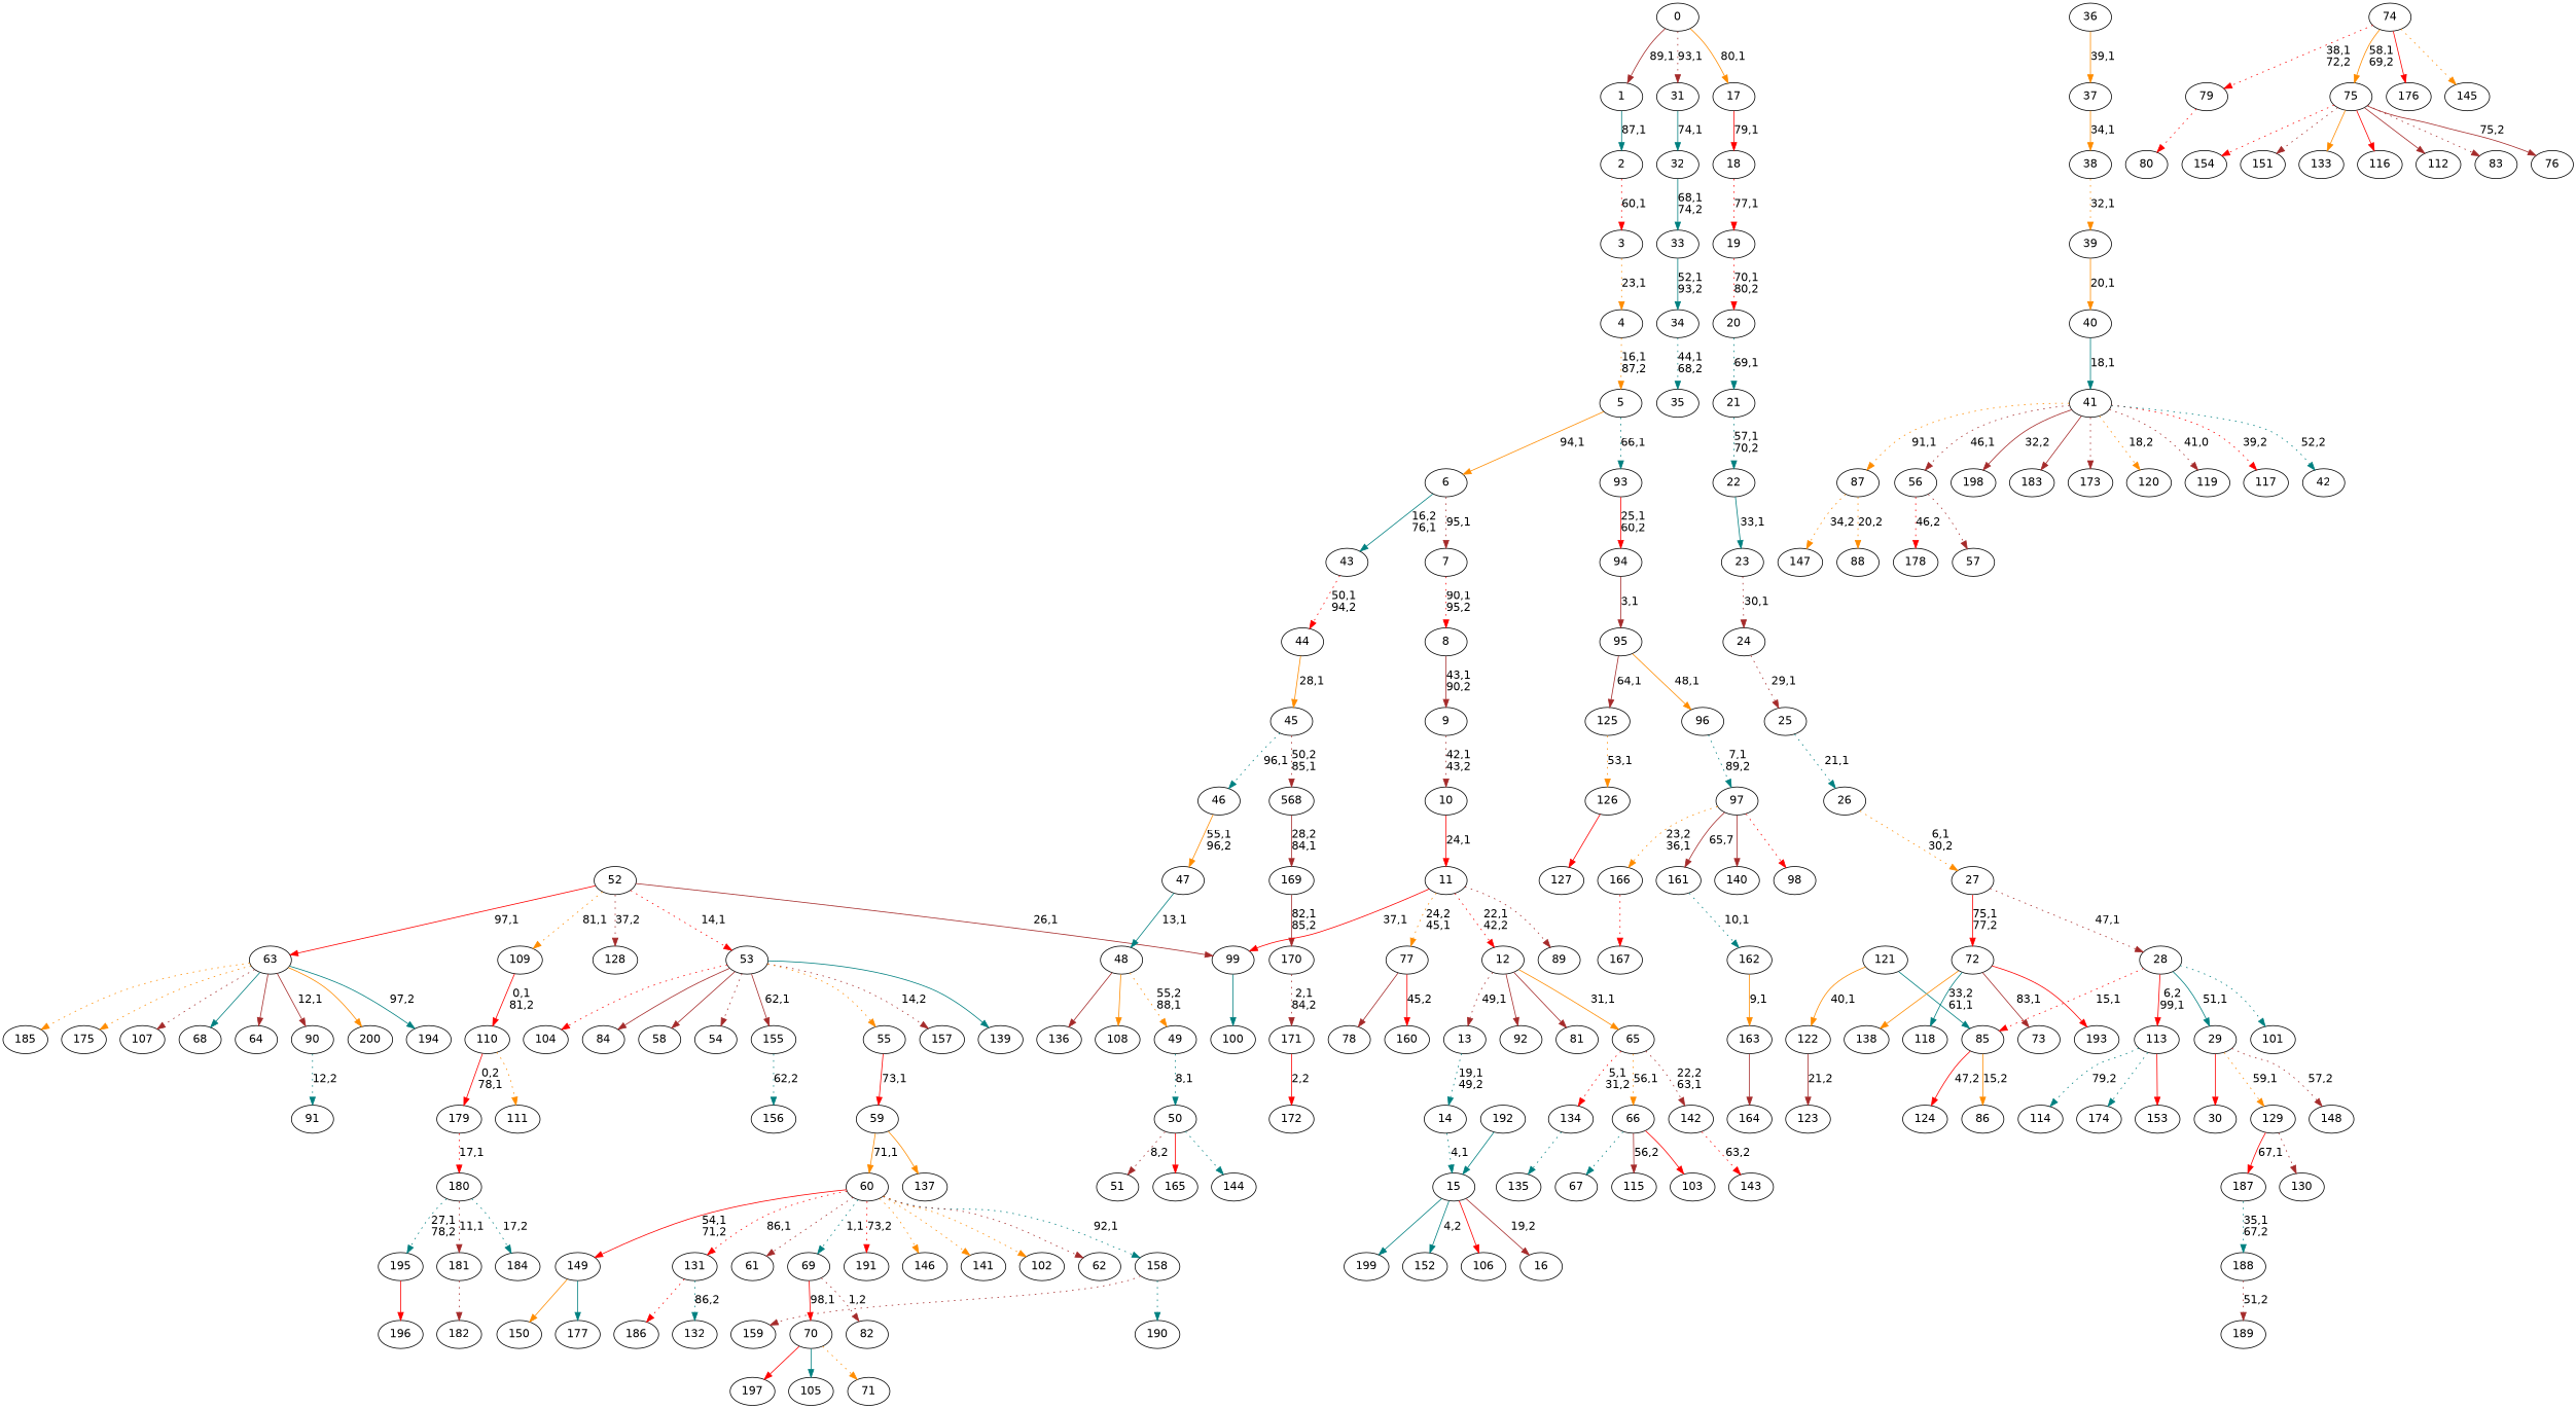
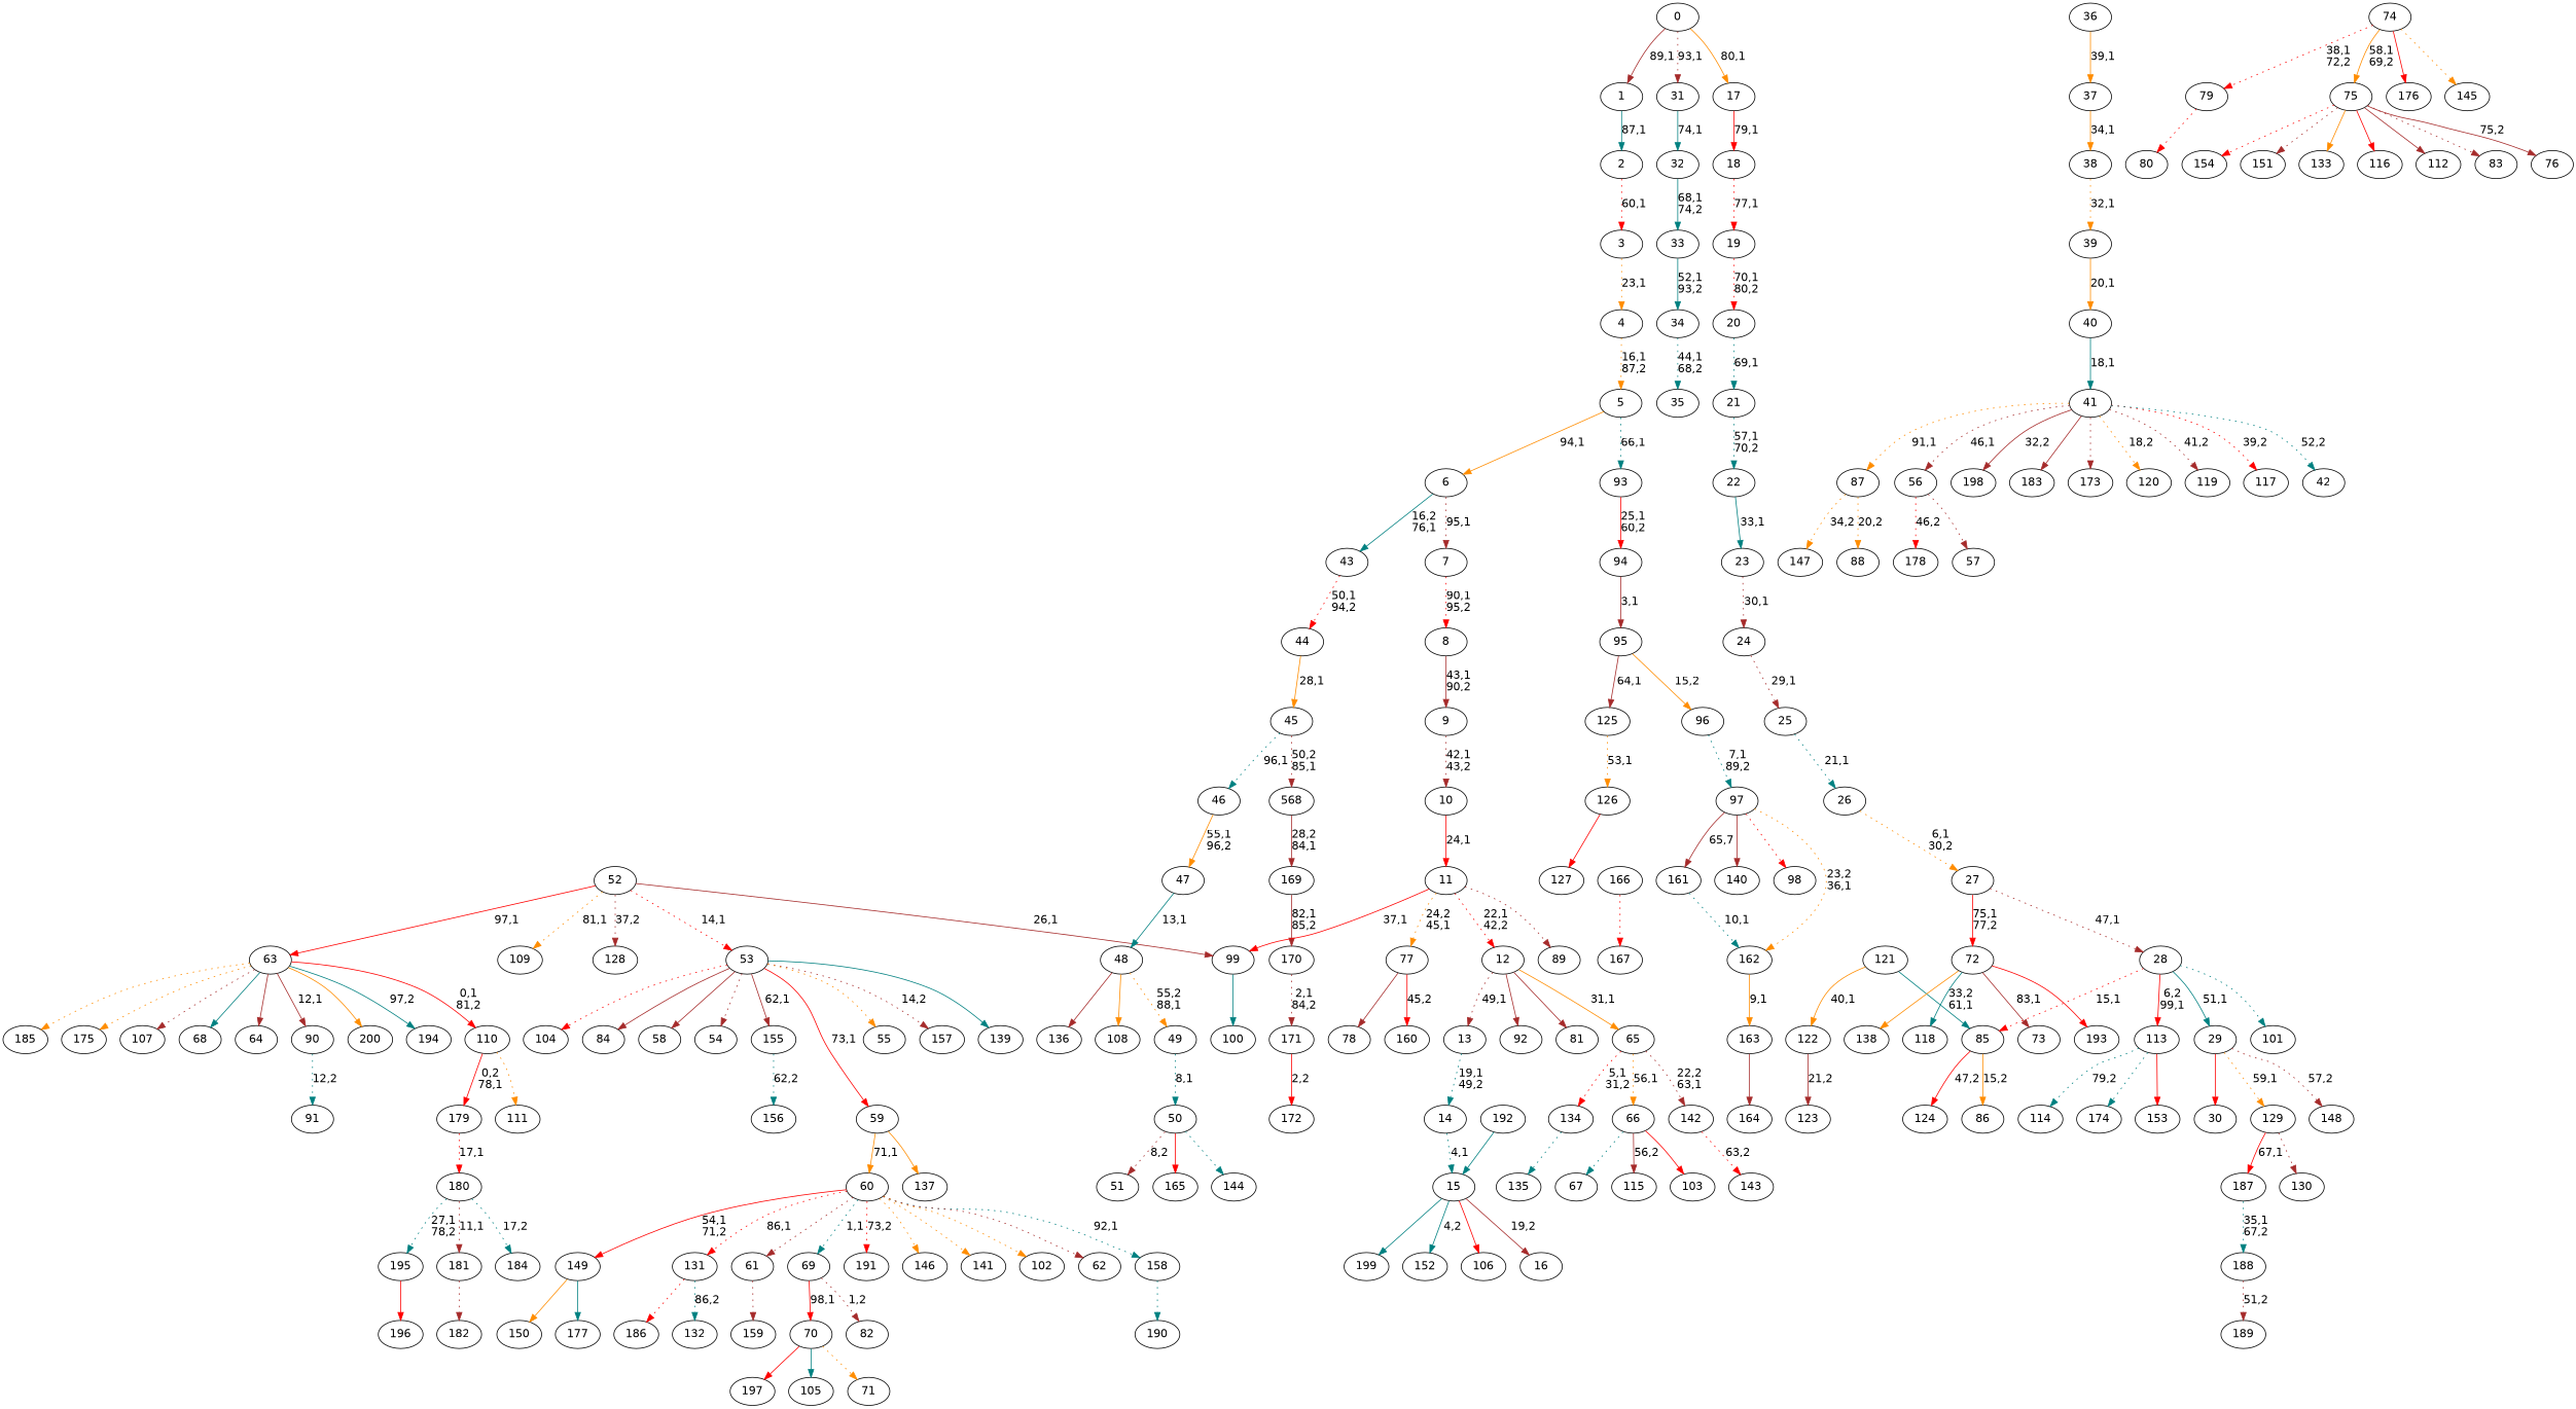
  digraph {
    fontname="DejaVu Sans"
    node [fontname="DejaVu Sans"]
    edge [color=brown fontname="DejaVu Sans" style=dotted]
    195
    196
    188
    189
    187
    181
    182
    180
    184
    179
    171
    172
    170
    169
    n15 [label=568]
    166
    167
    163
    164
    162
    161
    158
    190
    159
    155
    156
    149
    177
    150
    142
    143
    134
    135
    131
    186
    132
    129
    130
    126
    127
    125
    122
    123
    121
    85
    113
    174
    153
    114
    110
    111
    109
    99
    100
    97
    140
    98
    96
    95
    94
    93
    90
    91
    87
    147
    88
    124
    86
    79
    80
    77
    160
    78
    75
    154
    151
    133
    116
    112
    83
    76
    74
    176
    145
    72
    73
    193
    138
    118
    70
    197
    105
    71
    69
    82
    66
    115
    103
    67
    65
    63
    200
    194
    185
    175
    107
    68
    64
    60
    191
    146
    141
    102
    62
    61
    59
    137
    56
    178
    57
    53
    157
    139
    104
    84
    58
    55
    54
    52
    128
    50
    165
    144
    51
    49
    48
    136
    108
    47
    46
    45
    44
    43
    41
    198
    183
    173
    120
    119
    117
    42
    40
    39
    38
    37
    36
    34
    35
    33
    32
    31
    29
    148
    30
    28
    101
    27
    26
    25
    24
    23
    22
    21
    20
    19
    18
    17
    15
    199
    152
    106
    16
    192
    14
    13
    12
    92
    81
    11
    89
    10
    9
    8
    7
    6
    5
    4
    3
    2
    1
    0
    195 -> 196 [color=red style=solid]
    188 -> 189 [label="51,2"]
    187 -> 188 [color=teal label="35,1\n67,2"]
    181 -> 182
    180 -> 195 [color=teal label="27,1\n78,2"]
    180 -> 181 [label="11,1"]
    180 -> 184 [color=teal label="17,2"]
    179 -> 180 [color=red label="17,1"]
    171 -> 172 [color=red label="2,2" style=solid]
    170 -> 171 [label="2,1\n84,2"]
    169 -> 170 [label="82,1\n85,2" style=solid]
    n15 -> 169 [label="28,2\n84,1" style=solid]
    166 -> 167 [color=red]
    163 -> 164 [style=solid]
    162 -> 163 [color=darkorange label="9,1" style=solid]
    161 -> 162 [color=teal label="10,1"]
    158 -> 190 [color=teal]
-   158 -> 159
+   61 -> 159
    155 -> 156 [color=teal label="62,2"]
    149 -> 177 [color=teal style=solid]
    149 -> 150 [color=darkorange style=solid]
    142 -> 143 [color=red label="63,2"]
    134 -> 135 [color=teal]
    131 -> 186 [color=red]
    131 -> 132 [color=teal label="86,2"]
    129 -> 187 [color=red label="67,1" style=solid]
    129 -> 130
    126 -> 127 [color=red style=solid]
    125 -> 126 [color=darkorange label="53,1"]
    122 -> 123 [label="21,2" style=solid]
    121 -> 122 [color=darkorange label="40,1" style=solid]
    121 -> 85 [color=teal label="33,2\n61,1" style=solid]
    85 -> 124 [color=red label="47,2" style=solid]
    85 -> 86 [color=darkorange label="15,2" style=solid]
    113 -> 174 [color=teal]
    113 -> 153 [color=red style=solid]
    113 -> 114 [color=teal label="79,2"]
    110 -> 179 [color=red label="0,2\n78,1" style=solid]
    110 -> 111 [color=darkorange]
-   109 -> 110 [color=red label="0,1\n81,2" style=solid]
+   63 -> 110 [color=red label="0,1\n81,2" style=solid]
    99 -> 100 [color=teal style=solid]
-   97 -> 166 [color=darkorange label="23,2\n36,1"]
+   97 -> 162 [color=darkorange label="23,2\n36,1"]
    97 -> 161 [label="65,7" style=solid]
    97 -> 140 [style=solid]
    97 -> 98 [color=red]
    96 -> 97 [color=teal label="7,1\n89,2"]
    95 -> 125 [label="64,1" style=solid]
-   95 -> 96 [color=darkorange label="48,1" style=solid]
+   95 -> 96 [color=darkorange label="15,2" style=solid]
    94 -> 95 [label="3,1" style=solid]
    93 -> 94 [color=red label="25,1\n60,2" style=solid]
    90 -> 91 [color=teal label="12,2"]
    87 -> 147 [color=darkorange label="34,2"]
    87 -> 88 [color=darkorange label="20,2"]
    79 -> 80 [color=red]
    77 -> 160 [color=red label="45,2" style=solid]
    77 -> 78 [style=solid]
    75 -> 154 [color=red]
    75 -> 151
    75 -> 133 [color=darkorange style=solid]
    75 -> 116 [color=red style=solid]
    75 -> 112 [style=solid]
    75 -> 83
    75 -> 76 [label="75,2" style=solid]
    74 -> 79 [color=red label="38,1\n72,2"]
    74 -> 75 [color=darkorange label="58,1\n69,2" style=solid]
    74 -> 176 [color=red style=solid]
    74 -> 145 [color=darkorange]
    72 -> 73 [label="83,1" style=solid]
    72 -> 193 [color=red style=solid]
    72 -> 138 [color=darkorange style=solid]
    72 -> 118 [color=teal style=solid]
    70 -> 197 [color=red style=solid]
    70 -> 105 [color=teal style=solid]
    70 -> 71 [color=darkorange]
    69 -> 70 [color=red label="98,1" style=solid]
    69 -> 82 [label="1,2"]
    66 -> 115 [label="56,2" style=solid]
    66 -> 103 [color=red style=solid]
    66 -> 67 [color=teal]
    65 -> 142 [label="22,2\n63,1"]
    65 -> 134 [color=red label="5,1\n31,2"]
    65 -> 66 [color=darkorange label="56,1"]
    63 -> 90 [label="12,1" style=solid]
    63 -> 200 [color=darkorange style=solid]
    63 -> 194 [color=teal label="97,2" style=solid]
    63 -> 185 [color=darkorange]
    63 -> 175 [color=darkorange]
    63 -> 107
    63 -> 68 [color=teal style=solid]
    63 -> 64 [style=solid]
    60 -> 158 [color=teal label="92,1"]
    60 -> 149 [color=red label="54,1\n71,2" style=solid]
    60 -> 131 [color=red label="86,1"]
    60 -> 69 [color=teal label="1,1"]
    60 -> 191 [color=red label="73,2"]
    60 -> 146 [color=darkorange]
    60 -> 141 [color=darkorange]
    60 -> 102 [color=darkorange]
    60 -> 62
    60 -> 61
    59 -> 60 [color=darkorange label="71,1" style=solid]
    59 -> 137 [color=darkorange style=solid]
    56 -> 178 [color=red label="46,2"]
    56 -> 57
    53 -> 155 [label="62,1" style=solid]
-   55 -> 59 [color=red label="73,1" style=solid]
+   53 -> 59 [color=red label="73,1" style=solid]
    53 -> 157 [label="14,2"]
    53 -> 139 [color=teal style=solid]
    53 -> 104 [color=red]
    53 -> 84 [style=solid]
    53 -> 58 [style=solid]
    53 -> 55 [color=darkorange]
    53 -> 54
    52 -> 109 [color=darkorange label="81,1"]
    52 -> 99 [label="26,1" style=solid]
    52 -> 63 [color=red label="97,1" style=solid]
    52 -> 53 [color=red label="14,1"]
    52 -> 128 [label="37,2"]
    50 -> 165 [color=red style=solid]
    50 -> 144 [color=teal]
    50 -> 51 [label="8,2"]
    49 -> 50 [color=teal label="8,1"]
    48 -> 49 [color=darkorange label="55,2\n88,1"]
    48 -> 136 [style=solid]
    48 -> 108 [color=darkorange style=solid]
    47 -> 48 [color=teal label="13,1" style=solid]
    46 -> 47 [color=darkorange label="55,1\n96,2" style=solid]
    45 -> n15 [label="50,2\n85,1"]
    45 -> 46 [color=teal label="96,1"]
    44 -> 45 [color=darkorange label="28,1" style=solid]
    43 -> 44 [color=red label="50,1\n94,2"]
    41 -> 87 [color=darkorange label="91,1"]
    41 -> 56 [label="46,1"]
    41 -> 198 [label="32,2" style=solid]
    41 -> 183 [style=solid]
    41 -> 173
    41 -> 120 [color=darkorange label="18,2"]
-   41 -> 119 [label="41,0"]
+   41 -> 119 [label="41,2"]
    41 -> 117 [color=red label="39,2"]
    41 -> 42 [color=teal label="52,2"]
    40 -> 41 [color=teal label="18,1" style=solid]
    39 -> 40 [color=darkorange label="20,1" style=solid]
    38 -> 39 [color=darkorange label="32,1"]
    37 -> 38 [color=darkorange label="34,1" style=solid]
    36 -> 37 [color=darkorange label="39,1" style=solid]
    34 -> 35 [color=teal label="44,1\n68,2"]
    33 -> 34 [color=teal label="52,1\n93,2" style=solid]
    32 -> 33 [color=teal label="68,1\n74,2" style=solid]
    31 -> 32 [color=teal label="74,1" style=solid]
    29 -> 129 [color=darkorange label="59,1"]
    29 -> 148 [label="57,2"]
    29 -> 30 [color=red style=solid]
    28 -> 85 [color=red label="15,1"]
    28 -> 113 [color=red label="6,2\n99,1" style=solid]
    28 -> 29 [color=teal label="51,1" style=solid]
    28 -> 101 [color=teal]
    27 -> 72 [color=red label="75,1\n77,2" style=solid]
    27 -> 28 [label="47,1"]
    26 -> 27 [color=darkorange label="6,1\n30,2"]
    25 -> 26 [color=teal label="21,1"]
    24 -> 25 [label="29,1"]
    23 -> 24 [label="30,1"]
    22 -> 23 [color=teal label="33,1" style=solid]
    21 -> 22 [color=teal label="57,1\n70,2"]
    20 -> 21 [color=teal label="69,1"]
    19 -> 20 [color=red label="70,1\n80,2"]
    18 -> 19 [color=red label="77,1"]
    17 -> 18 [color=red label="79,1" style=solid]
    15 -> 199 [color=teal style=solid]
    15 -> 152 [color=teal label="4,2" style=solid]
    15 -> 106 [color=red style=solid]
    15 -> 16 [label="19,2" style=solid]
    192 -> 15 [color=teal style=solid]
    14 -> 15 [color=teal label="4,1"]
    13 -> 14 [color=teal label="19,1\n49,2"]
    12 -> 65 [color=darkorange label="31,1" style=solid]
    12 -> 13 [label="49,1"]
    12 -> 92 [style=solid]
    12 -> 81 [style=solid]
    11 -> 99 [color=red label="37,1" style=solid]
    11 -> 77 [color=darkorange label="24,2\n45,1"]
    11 -> 12 [color=red label="22,1\n42,2"]
    11 -> 89
    10 -> 11 [color=red label="24,1" style=solid]
    9 -> 10 [label="42,1\n43,2"]
    8 -> 9 [label="43,1\n90,2" style=solid]
    7 -> 8 [color=red label="90,1\n95,2"]
    6 -> 43 [color=teal label="16,2\n76,1" style=solid]
    6 -> 7 [label="95,1"]
    5 -> 93 [color=teal label="66,1"]
    5 -> 6 [color=darkorange label="94,1" style=solid]
    4 -> 5 [color=darkorange label="16,1\n87,2"]
    3 -> 4 [color=darkorange label="23,1"]
    2 -> 3 [color=red label="60,1"]
    1 -> 2 [color=teal label="87,1" style=solid]
    0 -> 31 [label="93,1"]
    0 -> 17 [color=darkorange label="80,1" style=solid]
    0 -> 1 [label="89,1" style=solid]
  }
